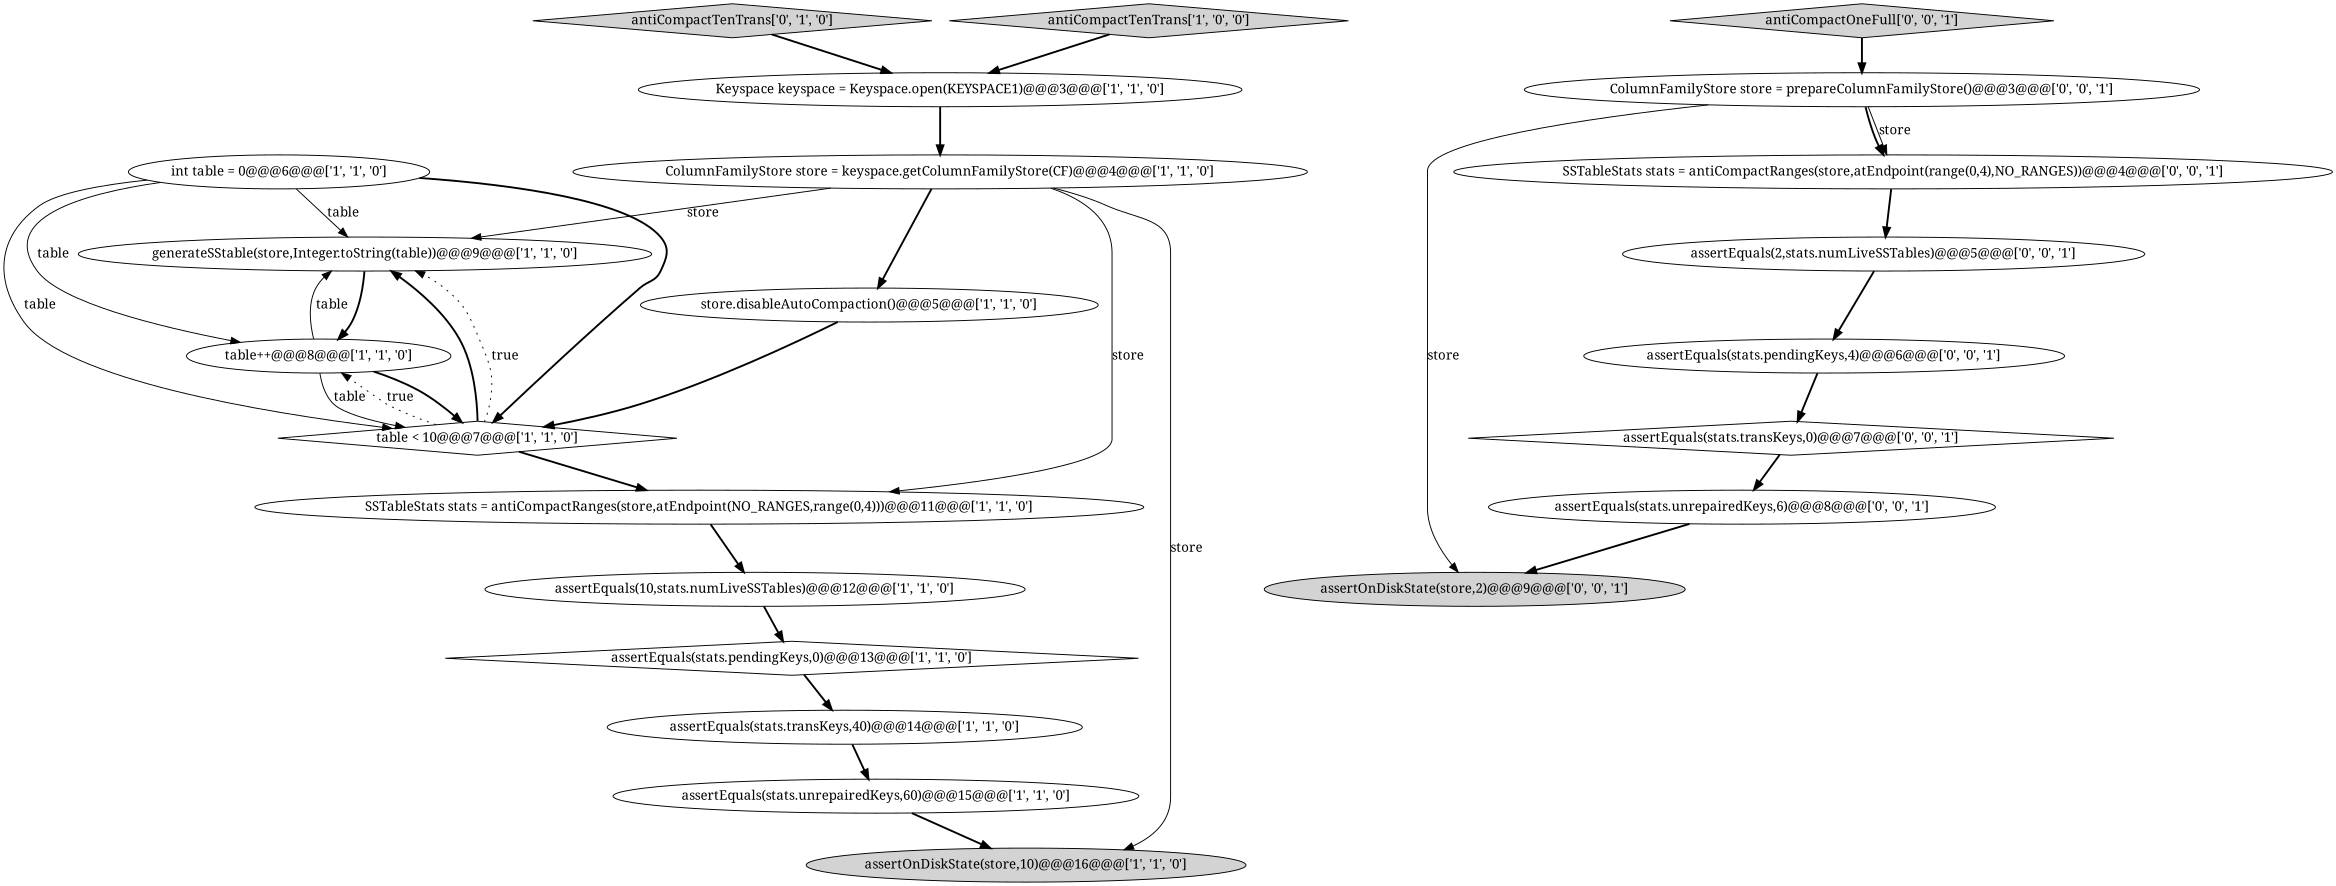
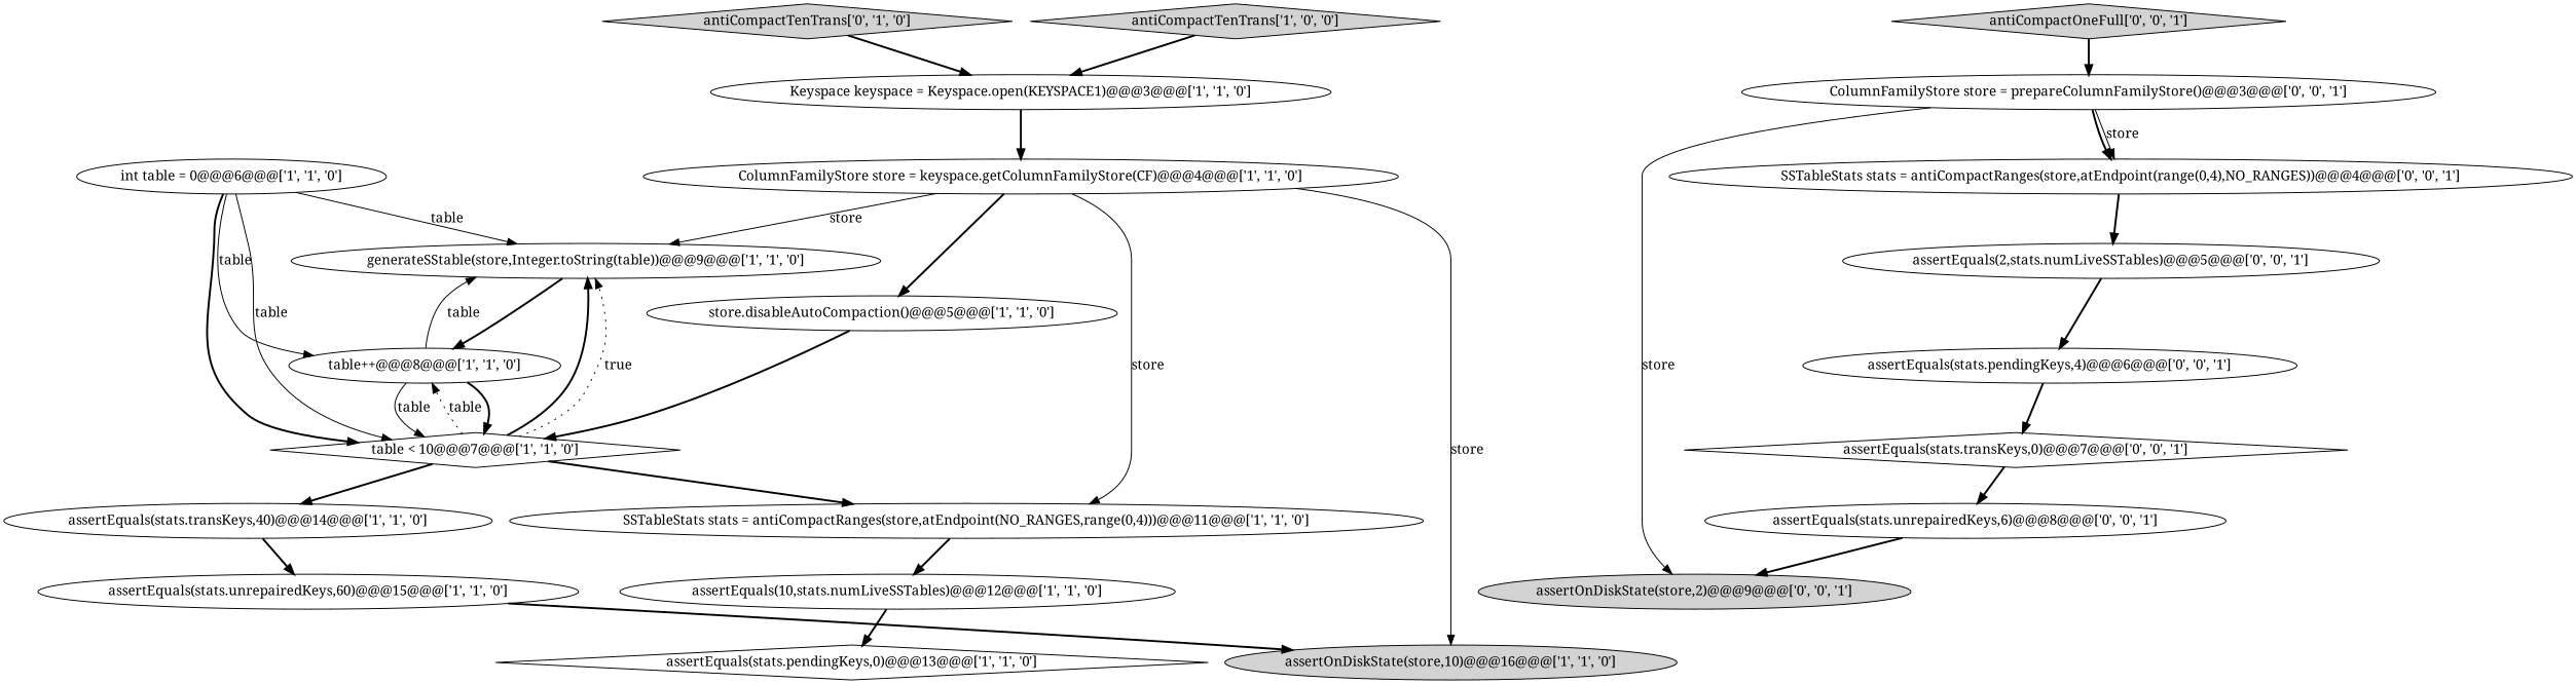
  digraph {
    fontname="Noto Serif"
    node [fillcolor=white fontname="Noto Serif" shape=ellipse style=filled]
    edge [fontname="Noto Serif" style=bold]
    n1 [label="assertEquals(stats.pendingKeys,0)@@@13@@@['1', '1', '0']" shape=diamond]
    n2 [label="assertEquals(stats.transKeys,40)@@@14@@@['1', '1', '0']"]
    n3 [label="assertEquals(stats.unrepairedKeys,60)@@@15@@@['1', '1', '0']"]
    n4 [label="ColumnFamilyStore store = prepareColumnFamilyStore()@@@3@@@['0', '0', '1']"]
    n5 [fillcolor=lightgray label="assertOnDiskState(store,2)@@@9@@@['0', '0', '1']"]
    n6 [label="SSTableStats stats = antiCompactRanges(store,atEndpoint(range(0,4),NO_RANGES))@@@4@@@['0', '0', '1']"]
    n7 [label="assertEquals(2,stats.numLiveSSTables)@@@5@@@['0', '0', '1']"]
    n8 [fillcolor=lightgray label="antiCompactTenTrans['0', '1', '0']" shape=diamond]
    n9 [label="Keyspace keyspace = Keyspace.open(KEYSPACE1)@@@3@@@['1', '1', '0']"]
    n10 [label="ColumnFamilyStore store = keyspace.getColumnFamilyStore(CF)@@@4@@@['1', '1', '0']"]
    n11 [label="assertEquals(stats.transKeys,0)@@@7@@@['0', '0', '1']" shape=diamond]
    n12 [label="assertEquals(stats.unrepairedKeys,6)@@@8@@@['0', '0', '1']"]
    n13 [fillcolor=lightgray label="antiCompactOneFull['0', '0', '1']" shape=diamond]
    n14 [label="assertEquals(10,stats.numLiveSSTables)@@@12@@@['1', '1', '0']"]
    n15 [label="SSTableStats stats = antiCompactRanges(store,atEndpoint(NO_RANGES,range(0,4)))@@@11@@@['1', '1', '0']"]
    n16 [label="assertEquals(stats.pendingKeys,4)@@@6@@@['0', '0', '1']"]
    n17 [fillcolor=lightgray label="assertOnDiskState(store,10)@@@16@@@['1', '1', '0']"]
    n18 [label="generateSStable(store,Integer.toString(table))@@@9@@@['1', '1', '0']"]
    n19 [label="store.disableAutoCompaction()@@@5@@@['1', '1', '0']"]
    n20 [label="table++@@@8@@@['1', '1', '0']"]
    n21 [label="table < 10@@@7@@@['1', '1', '0']" shape=diamond]
    n22 [fillcolor=lightgray label="antiCompactTenTrans['1', '0', '0']" shape=diamond]
    n23 [label="int table = 0@@@6@@@['1', '1', '0']"]
-   n1 -> n2
+   n21 -> n2
    n2 -> n3
    n3 -> n17
    n4 -> n5 [label=store style=solid]
    n4 -> n6
    n4 -> n6 [label=store style=solid]
    n6 -> n7
    n7 -> n16
    n8 -> n9
    n9 -> n10
    n10 -> n15 [label=store style=solid]
    n10 -> n17 [label=store style=solid]
    n10 -> n18 [label=store style=solid]
    n10 -> n19
    n11 -> n12
    n12 -> n5
    n13 -> n4
    n14 -> n1
    n15 -> n14
    n16 -> n11
    n18 -> n20
    n19 -> n21
    n20 -> n18 [label=table style=solid]
    n20 -> n21
    n20 -> n21 [label=table style=solid]
    n21 -> n15
    n21 -> n18
    n21 -> n18 [label=true style=dotted]
-   n21 -> n20 [label=true style=dotted]
+   n21 -> n20 [label=table style=dotted]
    n22 -> n9
    n23 -> n18 [label=table style=solid]
    n23 -> n20 [label=table style=solid]
    n23 -> n21
    n23 -> n21 [label=table style=solid]
  }
